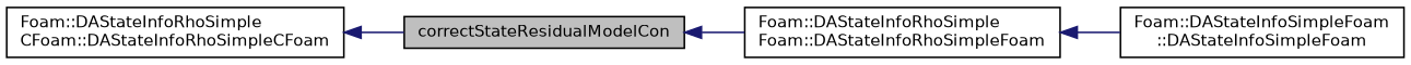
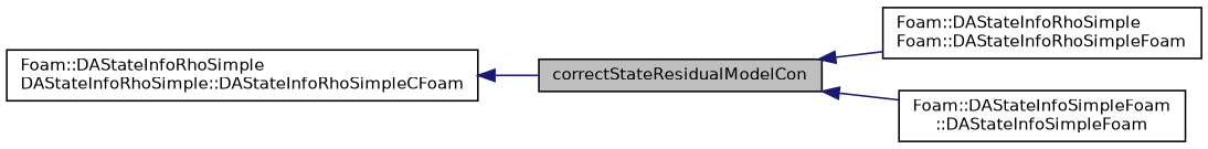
  digraph {
    rankdir=LR
    node [color=black fontname=Helvetica fontsize=10 shape=record]
    edge [color=midnightblue dir=back fontname=Helvetica fontsize=10 labelfontname=Helvetica labelfontsize=10 style=solid]
    n1 [fillcolor=grey75 fontcolor=black height=0.2 label=correctStateResidualModelCon style=filled width=0.4]
    n2 [height=0.2 label="Foam::DAStateInfoRhoSimple\lFoam::DAStateInfoRhoSimpleFoam" width=0.4]
    n3 [height=0.2 label="Foam::DAStateInfoSimpleFoam\l::DAStateInfoSimpleFoam" width=0.4]
-   n4 [height=0.2 label="Foam::DAStateInfoRhoSimple\lCFoam::DAStateInfoRhoSimpleCFoam" width=0.4]
+   n4 [height=0.2 label="Foam::DAStateInfoRhoSimple\lDAStateInfoRhoSimple::DAStateInfoRhoSimpleCFoam" width=0.4]
    n1 -> n2
-   n2 -> n3
+   n1 -> n3
    n4 -> n1
  }
